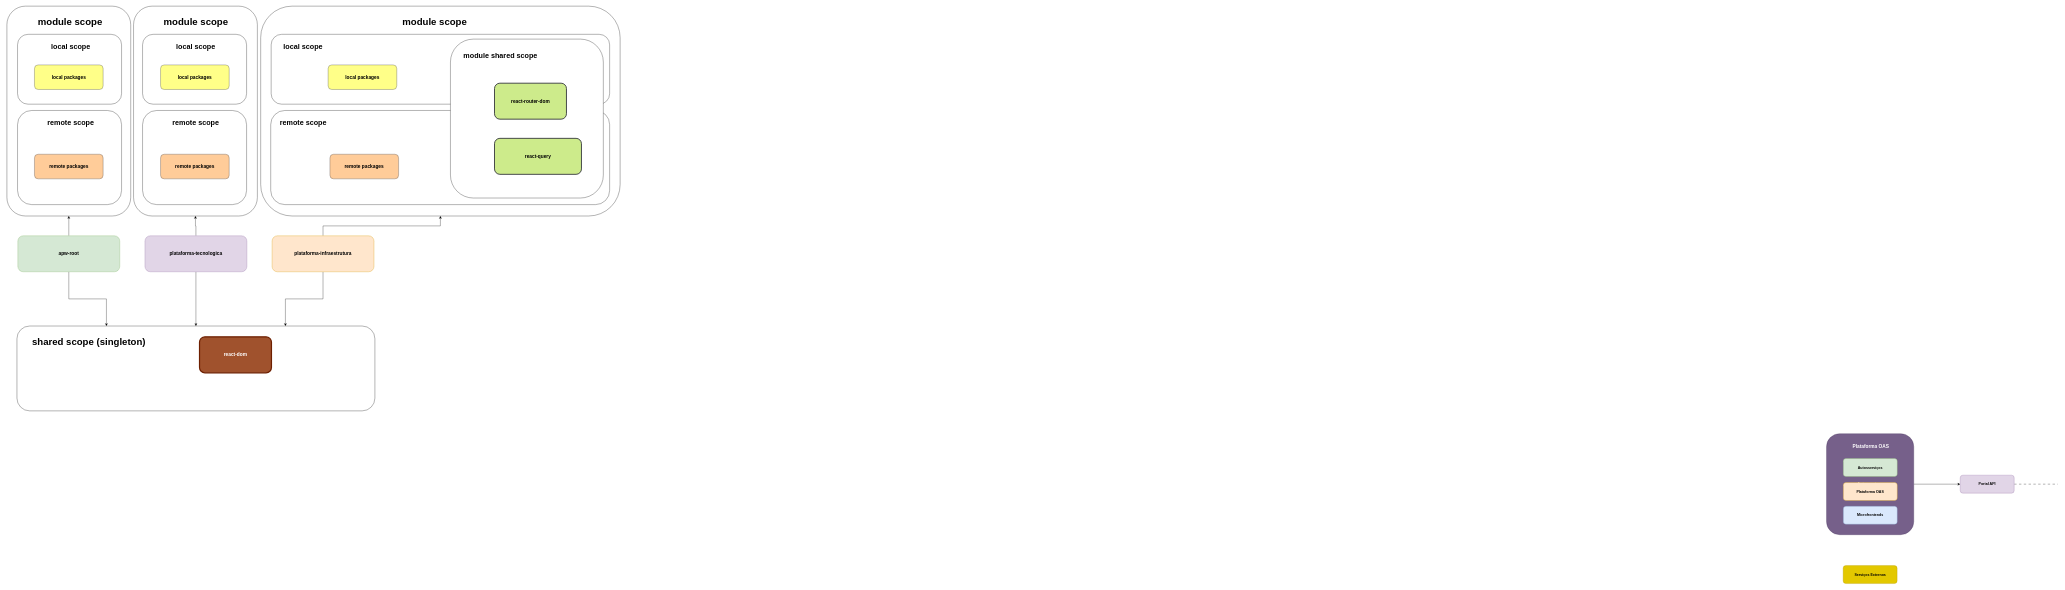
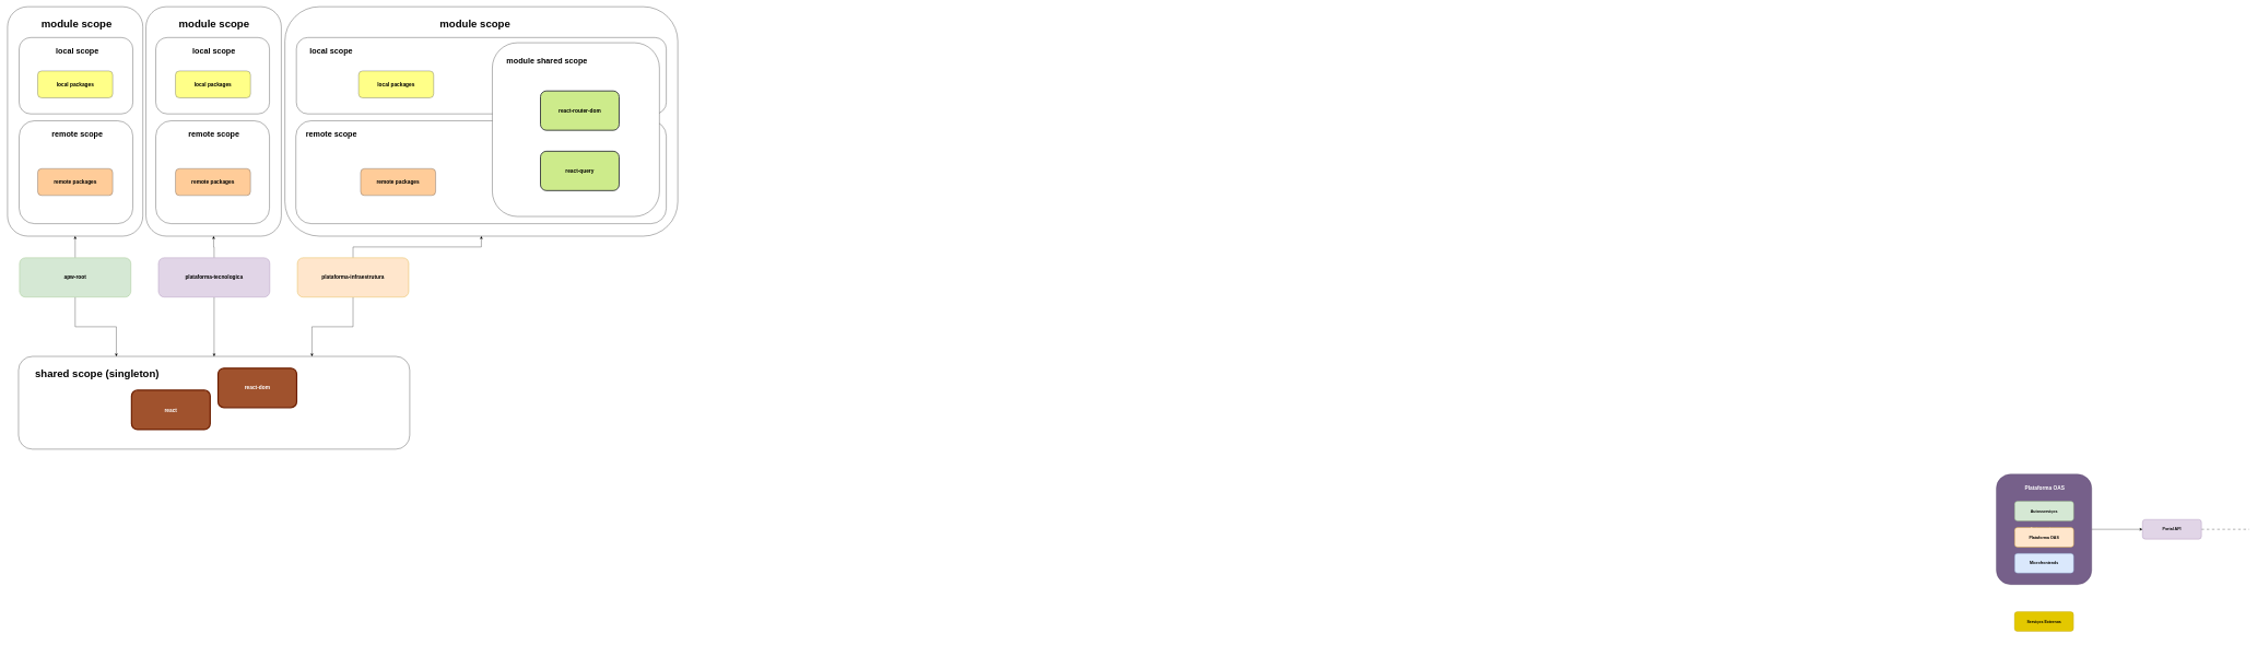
  <mxCell id="0" />
  <mxCell id="1" parent="0" />
  <mxCell id="2" value="" style="rounded=1;whiteSpace=wrap;html=1;fontStyle=1;fontSize=16;" vertex="1" parent="1"><mxGeometry x="443" y="20" width="413" height="700" as="geometry" /></mxCell>
  <mxCell id="3" value="" style="rounded=1;whiteSpace=wrap;html=1;fontStyle=1;fontSize=16;" vertex="1" parent="1"><mxGeometry x="54" y="1087" width="1194" height="283" as="geometry" /></mxCell>
  <mxCell id="4" style="edgeStyle=orthogonalEdgeStyle;rounded=0;orthogonalLoop=1;jettySize=auto;html=1;" parent="1" source="5" target="7" edge="1"><mxGeometry relative="1" as="geometry" /></mxCell>
  <mxCell id="5" value="Autosserviços" style="rounded=1;whiteSpace=wrap;html=1;fillColor=#76608a;strokeColor=#432D57;fontStyle=1;fontColor=#ffffff;" parent="1" vertex="1"><mxGeometry x="6090" y="1446" width="291" height="337" as="geometry" /></mxCell>
  <mxCell id="6" style="edgeStyle=orthogonalEdgeStyle;rounded=0;orthogonalLoop=1;jettySize=auto;html=1;dashed=1;dashPattern=8 8;endArrow=none;endFill=0;" parent="1" source="7" edge="1"><mxGeometry relative="1" as="geometry"><mxPoint x="6861.855" y="1614.5" as="targetPoint" /></mxGeometry></mxCell>
  <mxCell id="7" value="Portal API" style="rounded=1;whiteSpace=wrap;html=1;fillColor=#e1d5e7;strokeColor=#9673a6;fontStyle=1" parent="1" vertex="1"><mxGeometry x="6536" y="1584.5" width="180" height="60" as="geometry" /></mxCell>
  <mxCell id="8" value="Microfrontends" style="rounded=1;whiteSpace=wrap;html=1;fillColor=#dae8fc;strokeColor=#6c8ebf;fontStyle=1;" parent="1" vertex="1"><mxGeometry x="6146" y="1688" width="180" height="60" as="geometry" /></mxCell>
  <mxCell id="9" value="Autosserviços" style="rounded=1;whiteSpace=wrap;html=1;fillColor=#d5e8d4;strokeColor=#82b366;fontStyle=1" parent="1" vertex="1"><mxGeometry x="6146" y="1529" width="180" height="60" as="geometry" /></mxCell>
  <mxCell id="10" value="Plataforma OAS" style="rounded=1;whiteSpace=wrap;html=1;fillColor=#ffe6cc;strokeColor=#d79b00;fontStyle=1;" parent="1" vertex="1"><mxGeometry x="6146" y="1609" width="180" height="60" as="geometry" /></mxCell>
  <mxCell id="11" value="Plataforma OAS" style="text;html=1;align=center;verticalAlign=middle;whiteSpace=wrap;rounded=0;fontStyle=1;fontSize=16;fontColor=#FFFFFF;" parent="1" vertex="1"><mxGeometry x="6158" y="1474" width="160" height="30" as="geometry" /></mxCell>
- <mxCell id="12" value="Serviços Externos" style="rounded=1;whiteSpace=wrap;html=1;fillColor=#e3c800;strokeColor=#B09500;fontStyle=1;fontColor=#000000;" parent="1" vertex="1"><mxGeometry x="6145.5" y="1886" width="180" height="60" as="geometry" /></mxCell>
+ <mxCell id="12" value="Serviços Externos" style="rounded=1;whiteSpace=wrap;html=1;fillColor=#e3c800;strokeColor=#B09500;fontStyle=1;fontColor=#000000;" parent="1" vertex="1"><mxGeometry x="6145.5" y="1866" width="180" height="60" as="geometry" /></mxCell>
+ <mxCell id="13" value="react" style="rounded=1;whiteSpace=wrap;html=1;fillColor=#a0522d;fontSize=16;fontStyle=1;strokeWidth=4;strokeColor=#6D1F00;fontColor=#ffffff;" vertex="1" parent="1"><mxGeometry x="399" y="1190" width="240" height="120" as="geometry" /></mxCell>
  <mxCell id="14" value="react-dom" style="rounded=1;whiteSpace=wrap;html=1;fillColor=#a0522d;fontSize=16;fontStyle=1;strokeWidth=4;strokeColor=#6D1F00;fontColor=#ffffff;" vertex="1" parent="1"><mxGeometry x="663" y="1123" width="240" height="120" as="geometry" /></mxCell>
  <mxCell id="15" style="edgeStyle=orthogonalEdgeStyle;rounded=0;orthogonalLoop=1;jettySize=auto;html=1;entryX=0.25;entryY=0;entryDx=0;entryDy=0;" edge="1" parent="1" source="17" target="3"><mxGeometry relative="1" as="geometry" /></mxCell>
  <mxCell id="16" style="edgeStyle=orthogonalEdgeStyle;rounded=0;orthogonalLoop=1;jettySize=auto;html=1;" edge="1" parent="1" source="17" target="25"><mxGeometry relative="1" as="geometry" /></mxCell>
  <mxCell id="17" value="apw-root" style="rounded=1;whiteSpace=wrap;html=1;fillColor=#d5e8d4;fontStyle=1;fontSize=16;strokeColor=#82b366;" vertex="1" parent="1"><mxGeometry x="57" y="786" width="340" height="120" as="geometry" /></mxCell>
  <mxCell id="18" style="edgeStyle=orthogonalEdgeStyle;rounded=0;orthogonalLoop=1;jettySize=auto;html=1;" edge="1" parent="1" source="20" target="3"><mxGeometry relative="1" as="geometry" /></mxCell>
  <mxCell id="19" style="edgeStyle=orthogonalEdgeStyle;rounded=0;orthogonalLoop=1;jettySize=auto;html=1;" edge="1" parent="1" source="20" target="2"><mxGeometry relative="1" as="geometry" /></mxCell>
  <mxCell id="20" value="plataforma-tecnologica" style="rounded=1;whiteSpace=wrap;html=1;fillColor=#e1d5e7;fontStyle=1;fontSize=16;strokeColor=#9673a6;" vertex="1" parent="1"><mxGeometry x="481" y="786" width="340" height="120" as="geometry" /></mxCell>
  <mxCell id="21" style="edgeStyle=orthogonalEdgeStyle;rounded=0;orthogonalLoop=1;jettySize=auto;html=1;entryX=0.75;entryY=0;entryDx=0;entryDy=0;" edge="1" parent="1" source="23" target="3"><mxGeometry relative="1" as="geometry" /></mxCell>
  <mxCell id="22" style="edgeStyle=orthogonalEdgeStyle;rounded=0;orthogonalLoop=1;jettySize=auto;html=1;" edge="1" parent="1" source="23" target="27"><mxGeometry relative="1" as="geometry" /></mxCell>
  <mxCell id="23" value="plataforma-infraestrutura" style="rounded=1;whiteSpace=wrap;html=1;fillColor=#ffe6cc;fontStyle=1;fontSize=16;strokeColor=#d79b00;" vertex="1" parent="1"><mxGeometry x="905" y="786" width="340" height="120" as="geometry" /></mxCell>
  <mxCell id="24" value="shared scope (singleton)" style="text;html=1;align=center;verticalAlign=middle;whiteSpace=wrap;rounded=0;fontSize=32;fontStyle=1" vertex="1" parent="1"><mxGeometry x="90" y="1110" width="408" height="61" as="geometry" /></mxCell>
  <mxCell id="25" value="" style="rounded=1;whiteSpace=wrap;html=1;fontStyle=1;fontSize=16;" vertex="1" parent="1"><mxGeometry x="20.5" y="20" width="413" height="700" as="geometry" /></mxCell>
  <mxCell id="26" value="module scope" style="text;html=1;align=center;verticalAlign=middle;whiteSpace=wrap;rounded=0;fontSize=32;fontStyle=1" vertex="1" parent="1"><mxGeometry x="49" y="52" width="365" height="38" as="geometry" /></mxCell>
  <mxCell id="27" value="" style="rounded=1;whiteSpace=wrap;html=1;fontStyle=1;fontSize=16;" vertex="1" parent="1"><mxGeometry x="867" y="20" width="1199" height="700" as="geometry" /></mxCell>
  <mxCell id="28" value="module scope" style="text;html=1;align=center;verticalAlign=middle;whiteSpace=wrap;rounded=0;fontSize=32;fontStyle=1" vertex="1" parent="1"><mxGeometry x="474" y="52" width="354" height="38" as="geometry" /></mxCell>
  <mxCell id="29" value="module scope" style="text;html=1;align=center;verticalAlign=middle;whiteSpace=wrap;rounded=0;fontSize=32;fontStyle=1" vertex="1" parent="1"><mxGeometry x="1265" y="52" width="365" height="38" as="geometry" /></mxCell>
  <mxCell id="30" value="" style="rounded=1;whiteSpace=wrap;html=1;fontStyle=1;fontSize=16;" vertex="1" parent="1"><mxGeometry x="902" y="114" width="1129" height="233" as="geometry" /></mxCell>
  <mxCell id="31" value="local scope" style="text;html=1;align=center;verticalAlign=middle;whiteSpace=wrap;rounded=0;fontSize=24;fontStyle=1" vertex="1" parent="1"><mxGeometry x="926.5" y="137" width="162.5" height="38" as="geometry" /></mxCell>
  <mxCell id="32" value="" style="rounded=1;whiteSpace=wrap;html=1;fontStyle=1;fontSize=16;" vertex="1" parent="1"><mxGeometry x="900.5" y="368" width="1130.5" height="314" as="geometry" /></mxCell>
  <mxCell id="33" value="remote scope" style="text;html=1;align=center;verticalAlign=middle;whiteSpace=wrap;rounded=0;fontSize=24;fontStyle=1" vertex="1" parent="1"><mxGeometry x="924" y="391" width="170" height="38" as="geometry" /></mxCell>
  <mxCell id="34" value="" style="rounded=1;whiteSpace=wrap;html=1;fontStyle=1;fontSize=16;" vertex="1" parent="1"><mxGeometry x="473" y="114" width="347" height="233" as="geometry" /></mxCell>
  <mxCell id="35" value="local scope" style="text;html=1;align=center;verticalAlign=middle;whiteSpace=wrap;rounded=0;fontSize=24;fontStyle=1" vertex="1" parent="1"><mxGeometry x="496" y="137" width="309" height="38" as="geometry" /></mxCell>
  <mxCell id="36" value="" style="rounded=1;whiteSpace=wrap;html=1;fontStyle=1;fontSize=16;" vertex="1" parent="1"><mxGeometry x="473" y="368" width="347" height="314" as="geometry" /></mxCell>
  <mxCell id="37" value="remote scope" style="text;html=1;align=center;verticalAlign=middle;whiteSpace=wrap;rounded=0;fontSize=24;fontStyle=1" vertex="1" parent="1"><mxGeometry x="496" y="391" width="309" height="38" as="geometry" /></mxCell>
  <mxCell id="38" value="" style="rounded=1;whiteSpace=wrap;html=1;fontStyle=1;fontSize=16;" vertex="1" parent="1"><mxGeometry x="56" y="114" width="347" height="233" as="geometry" /></mxCell>
  <mxCell id="39" value="local scope" style="text;html=1;align=center;verticalAlign=middle;whiteSpace=wrap;rounded=0;fontSize=24;fontStyle=1" vertex="1" parent="1"><mxGeometry x="79" y="137" width="309" height="38" as="geometry" /></mxCell>
  <mxCell id="40" value="" style="rounded=1;whiteSpace=wrap;html=1;fontStyle=1;fontSize=16;" vertex="1" parent="1"><mxGeometry x="56" y="368" width="347" height="314" as="geometry" /></mxCell>
  <mxCell id="41" value="remote scope" style="text;html=1;align=center;verticalAlign=middle;whiteSpace=wrap;rounded=0;fontSize=24;fontStyle=1" vertex="1" parent="1"><mxGeometry x="79" y="391" width="309" height="38" as="geometry" /></mxCell>
  <mxCell id="42" value="local packages" style="rounded=1;whiteSpace=wrap;html=1;fillColor=#ffff88;fontStyle=1;fontSize=16;strokeColor=#36393d;" vertex="1" parent="1"><mxGeometry x="112.5" y="216" width="229" height="82" as="geometry" /></mxCell>
  <mxCell id="43" value="remote packages" style="rounded=1;whiteSpace=wrap;html=1;fillColor=#ffcc99;fontStyle=1;fontSize=16;strokeColor=#36393d;" vertex="1" parent="1"><mxGeometry x="112.5" y="514" width="229" height="82" as="geometry" /></mxCell>
  <mxCell id="44" value="local packages" style="rounded=1;whiteSpace=wrap;html=1;fillColor=#ffff88;fontStyle=1;fontSize=16;strokeColor=#36393d;" vertex="1" parent="1"><mxGeometry x="533" y="216" width="229" height="82" as="geometry" /></mxCell>
  <mxCell id="45" value="remote packages" style="rounded=1;whiteSpace=wrap;html=1;fillColor=#ffcc99;fontStyle=1;fontSize=16;strokeColor=#36393d;" vertex="1" parent="1"><mxGeometry x="533" y="514" width="229" height="82" as="geometry" /></mxCell>
  <mxCell id="46" value="" style="rounded=1;whiteSpace=wrap;html=1;fontStyle=1;fontSize=16;" vertex="1" parent="1"><mxGeometry x="1500" y="130" width="510" height="530" as="geometry" /></mxCell>
  <mxCell id="47" value="react-router-dom" style="rounded=1;whiteSpace=wrap;html=1;fillColor=#cdeb8b;fontStyle=1;fontSize=16;strokeColor=#36393d;strokeWidth=3;" vertex="1" parent="1"><mxGeometry x="1647" y="277" width="240" height="120" as="geometry" /></mxCell>
- <mxCell id="48" value="react-query" style="rounded=1;whiteSpace=wrap;html=1;fillColor=#cdeb8b;fontStyle=1;fontSize=16;strokeColor=#36393d;strokeWidth=3;" vertex="1" parent="1"><mxGeometry x="1647" y="461" width="290" height="120" as="geometry" /></mxCell>
+ <mxCell id="48" value="react-query" style="rounded=1;whiteSpace=wrap;html=1;fillColor=#cdeb8b;fontStyle=1;fontSize=16;strokeColor=#36393d;strokeWidth=3;" vertex="1" parent="1"><mxGeometry x="1647" y="461" width="240" height="120" as="geometry" /></mxCell>
  <mxCell id="49" value="module shared scope" style="text;html=1;align=center;verticalAlign=middle;whiteSpace=wrap;rounded=0;fontSize=24;fontStyle=1" vertex="1" parent="1"><mxGeometry x="1530" y="165" width="274" height="38" as="geometry" /></mxCell>
  <mxCell id="50" value="local packages" style="rounded=1;whiteSpace=wrap;html=1;fillColor=#ffff88;fontStyle=1;fontSize=16;strokeColor=#36393d;" vertex="1" parent="1"><mxGeometry x="1092" y="216" width="229" height="82" as="geometry" /></mxCell>
  <mxCell id="51" value="remote packages" style="rounded=1;whiteSpace=wrap;html=1;fillColor=#ffcc99;fontStyle=1;fontSize=16;strokeColor=#36393d;" vertex="1" parent="1"><mxGeometry x="1098" y="514" width="229" height="82" as="geometry" /></mxCell>
